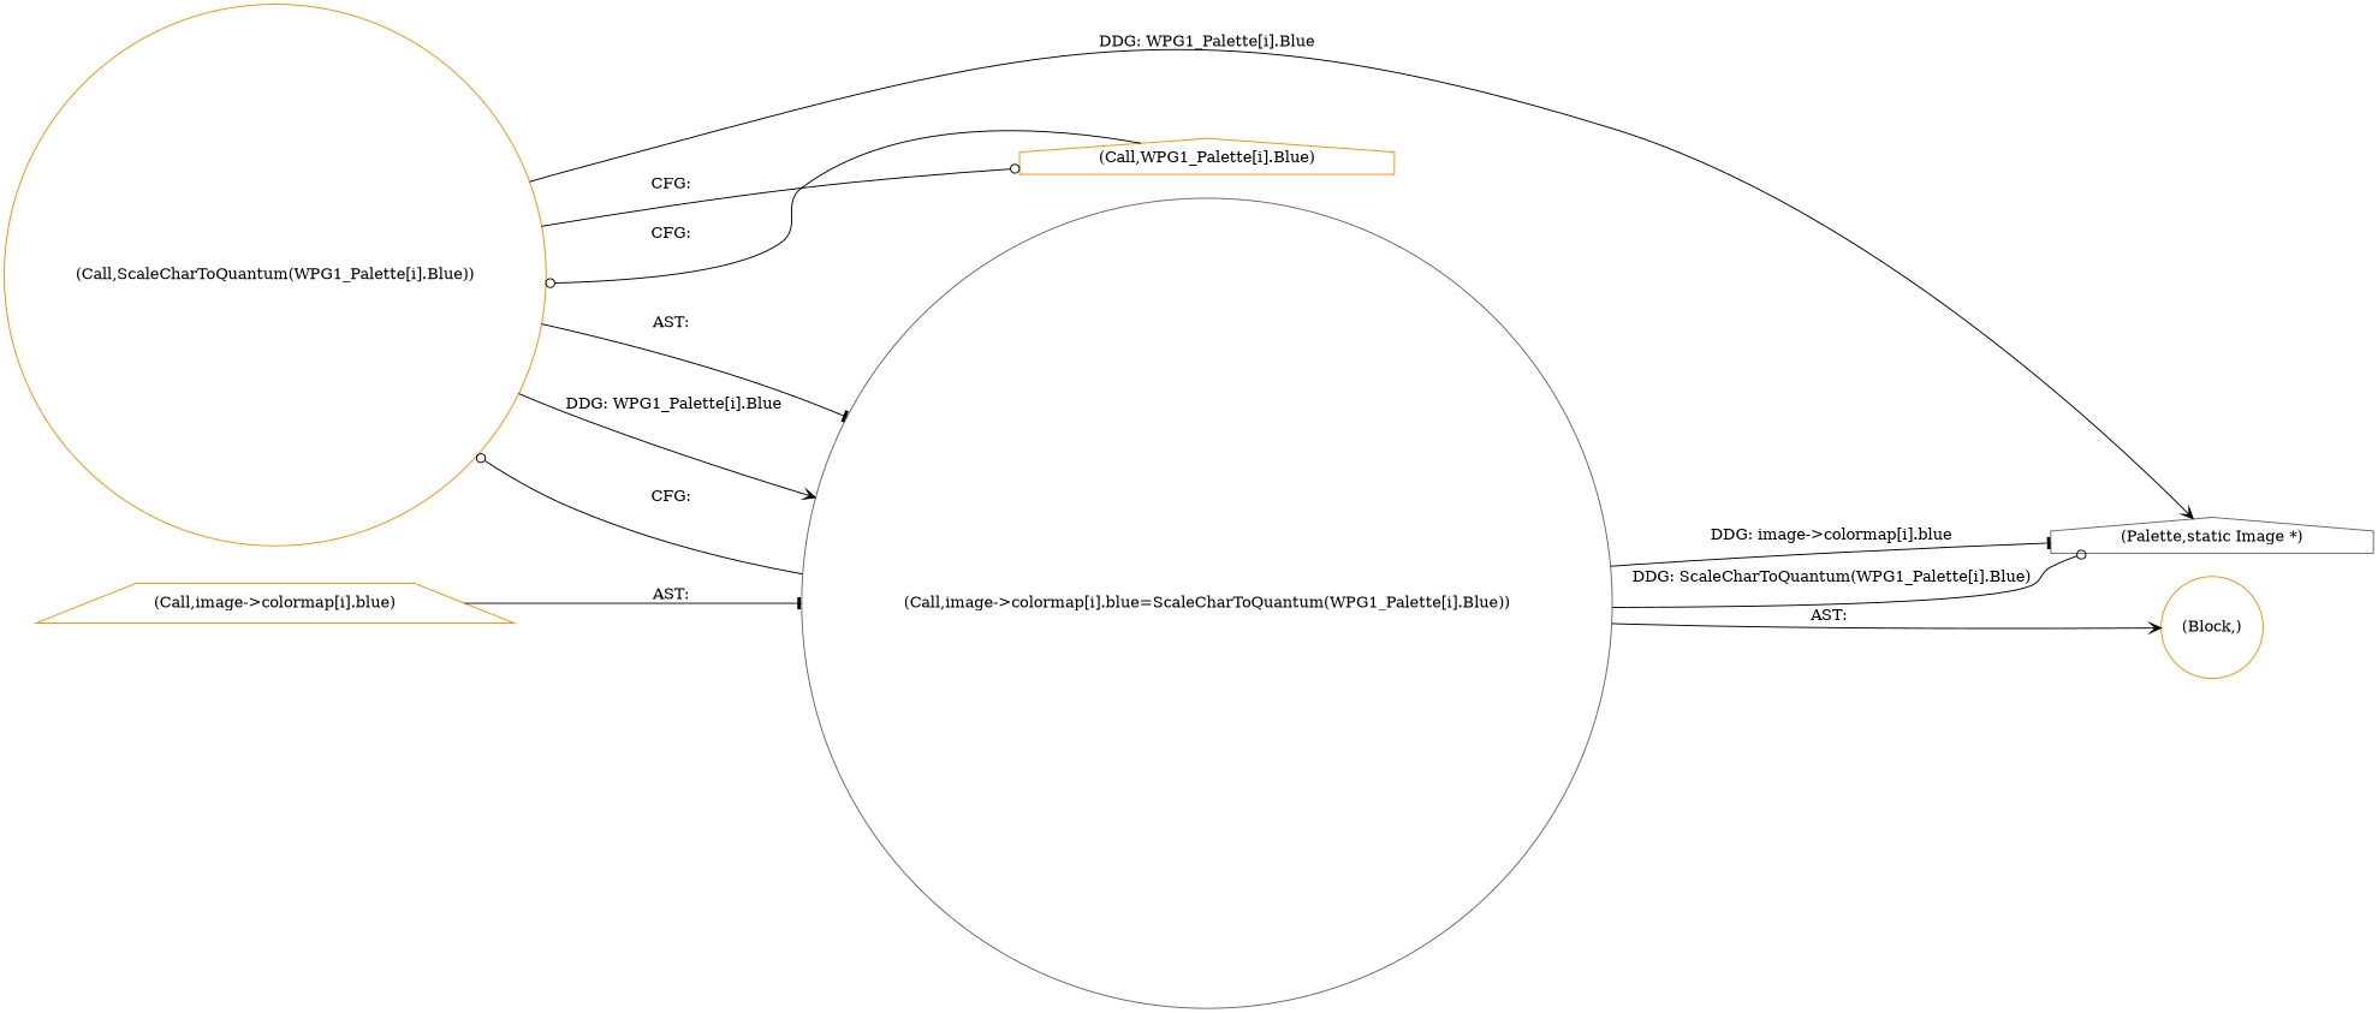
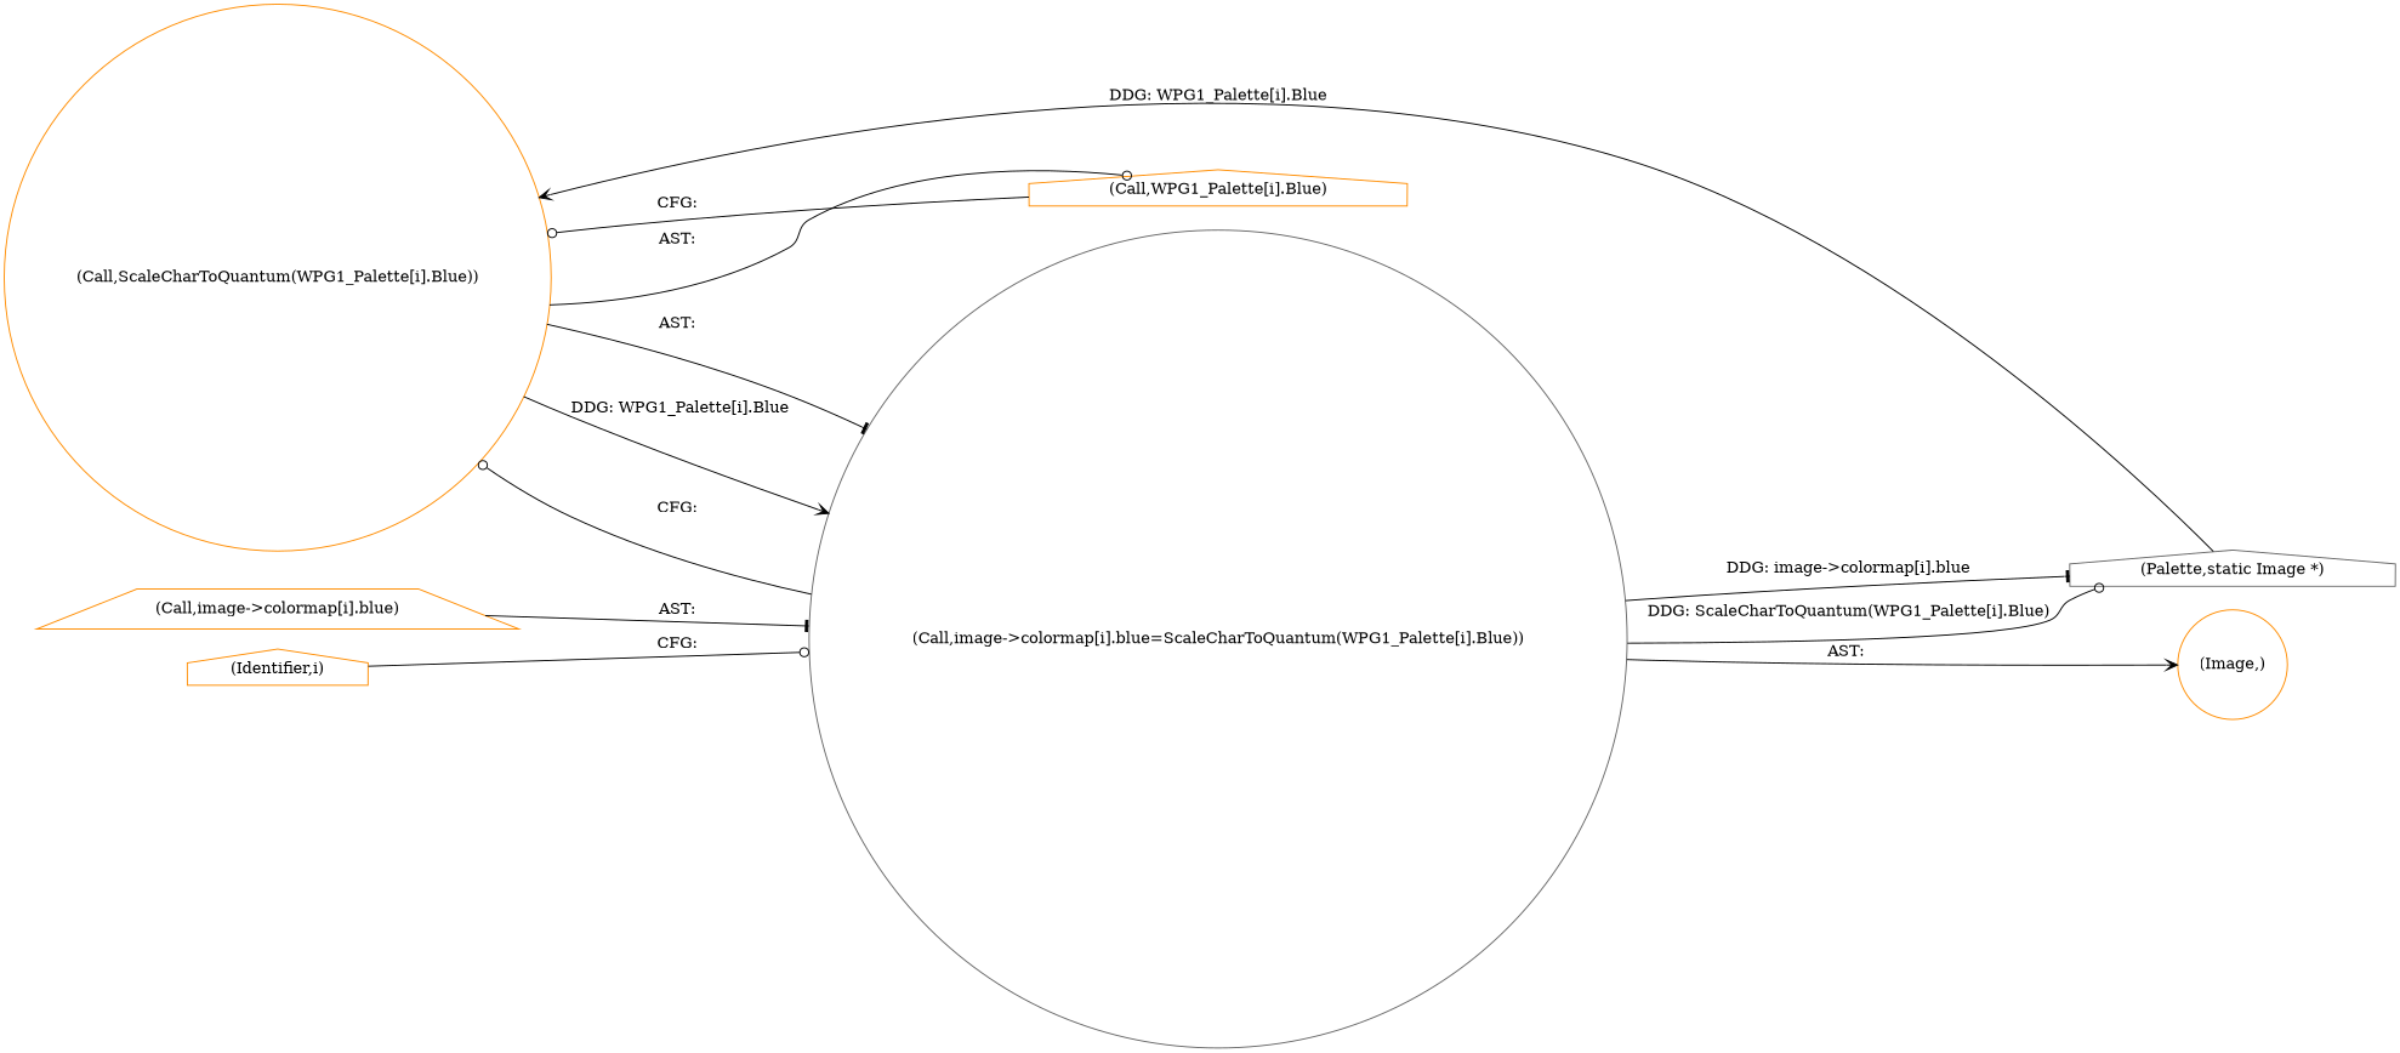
  digraph {
    rankdir=LR
    node [color=darkorange shape=circle]
    edge [arrowhead=odot]
    n1 [label="(Call,ScaleCharToQuantum(WPG1_Palette[i].Blue))"]
    n2 [color=gray40 label="(Call,image->colormap[i].blue=ScaleCharToQuantum(WPG1_Palette[i].Blue))"]
    n3 [label="(Call,WPG1_Palette[i].Blue)" shape=house]
    n4 [color=gray40 label="(Palette,static Image *)" shape=house]
-   n5 [label="(Block,)"]
+   n5 [label="(Image,)"]
    n6 [label="(Call,image->colormap[i].blue)" shape=trapezium]
+   n7 [label="(Identifier,i)" shape=house]
    n1 -> n2 [arrowhead=tee label="AST: "]
    n1 -> n2 [arrowhead=vee label="DDG: WPG1_Palette[i].Blue"]
-   n1 -> n3 [label="CFG: "]
-   n1 -> n4 [arrowhead=vee label="DDG: WPG1_Palette[i].Blue"]
+   n1 -> n3 [label="AST: "]
+   n4 -> n1 [arrowhead=vee label="DDG: WPG1_Palette[i].Blue"]
    n2 -> n1 [label="CFG: "]
    n2 -> n4 [arrowhead=tee label="DDG: image->colormap[i].blue"]
    n2 -> n4 [label="DDG: ScaleCharToQuantum(WPG1_Palette[i].Blue)"]
    n2 -> n5 [arrowhead=vee label="AST: "]
    n3 -> n1 [label="CFG: "]
    n6 -> n2 [arrowhead=tee label="AST: "]
+   n7 -> n2 [label="CFG: "]
  }
